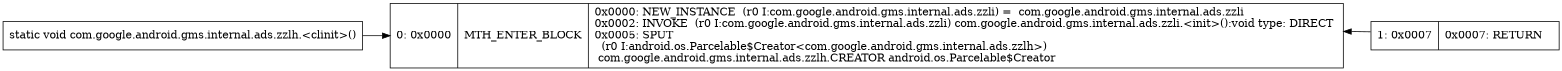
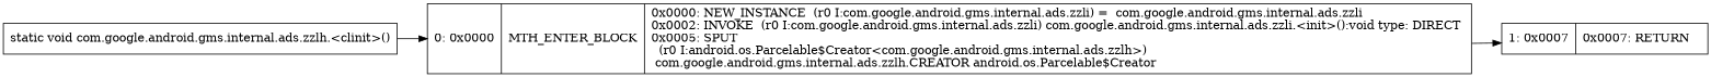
  digraph {
    rankdir=LR
    node [shape=record]
    n1 [label="{0\:\ 0x0000|MTH_ENTER_BLOCK\l|0x0000: NEW_INSTANCE  (r0 I:com.google.android.gms.internal.ads.zzli) =  com.google.android.gms.internal.ads.zzli \l0x0002: INVOKE  (r0 I:com.google.android.gms.internal.ads.zzli) com.google.android.gms.internal.ads.zzli.\<init\>():void type: DIRECT \l0x0005: SPUT  \l  (r0 I:android.os.Parcelable$Creator\<com.google.android.gms.internal.ads.zzlh\>)\l com.google.android.gms.internal.ads.zzlh.CREATOR android.os.Parcelable$Creator \l}"]
    n2 [label="{1\:\ 0x0007|0x0007: RETURN   \l}"]
    n3 [label="{static void com.google.android.gms.internal.ads.zzlh.\<clinit\>() }"]
-   n2 -> n1
+   n1 -> n2
    n3 -> n1
  }
